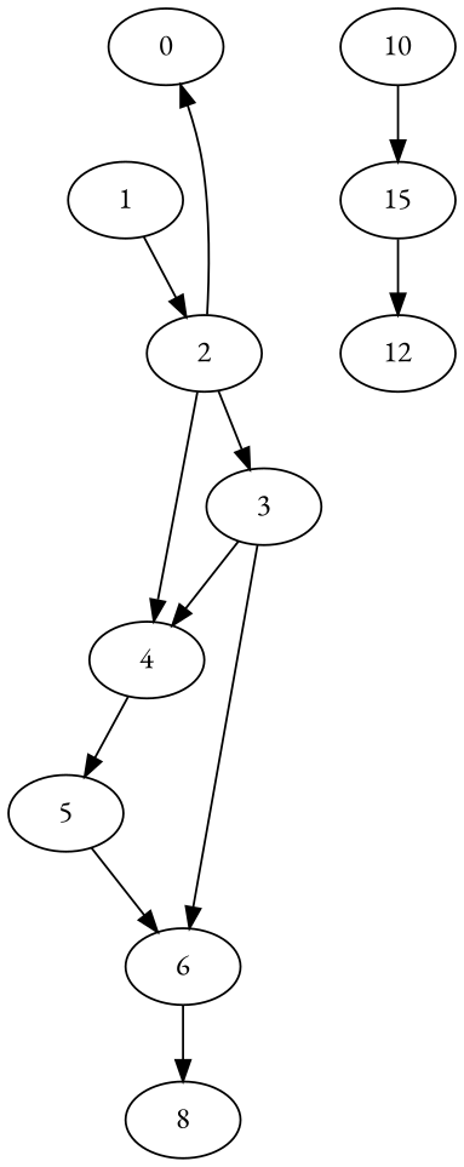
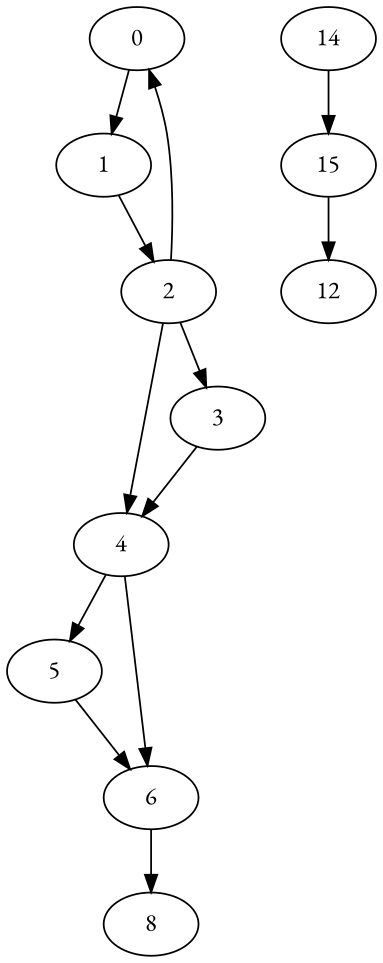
  digraph {
    fontname="EB Garamond"
    node [fontname="EB Garamond"]
    edge [fontname="EB Garamond"]
    0
    1
    2
    3
    4
    5
    6
    8
    n9 [label=15]
-   10
+   10 [label=14]
    12
+   0 -> 1
    1 -> 2
    2 -> 0
    2 -> 3
    2 -> 4
    3 -> 4
    4 -> 5
-   3 -> 6
+   4 -> 6
    5 -> 6
    6 -> 8
    n9 -> 12
    10 -> n9
  }
